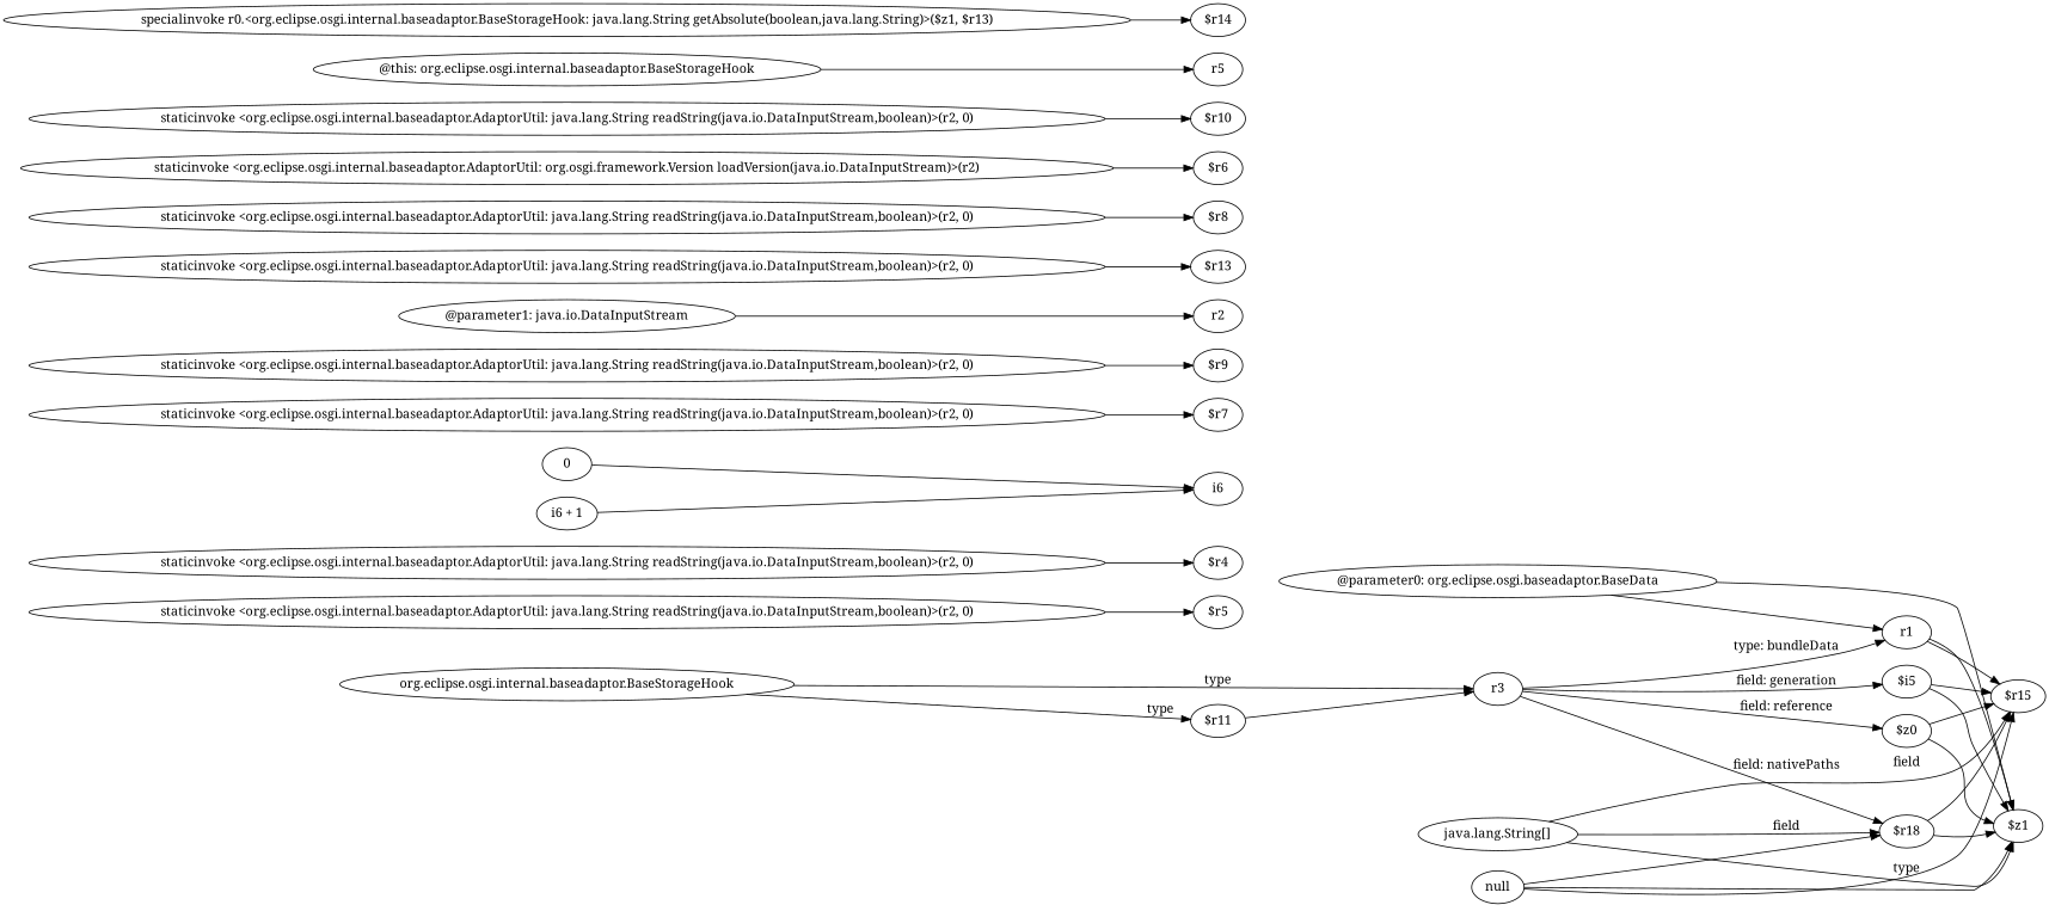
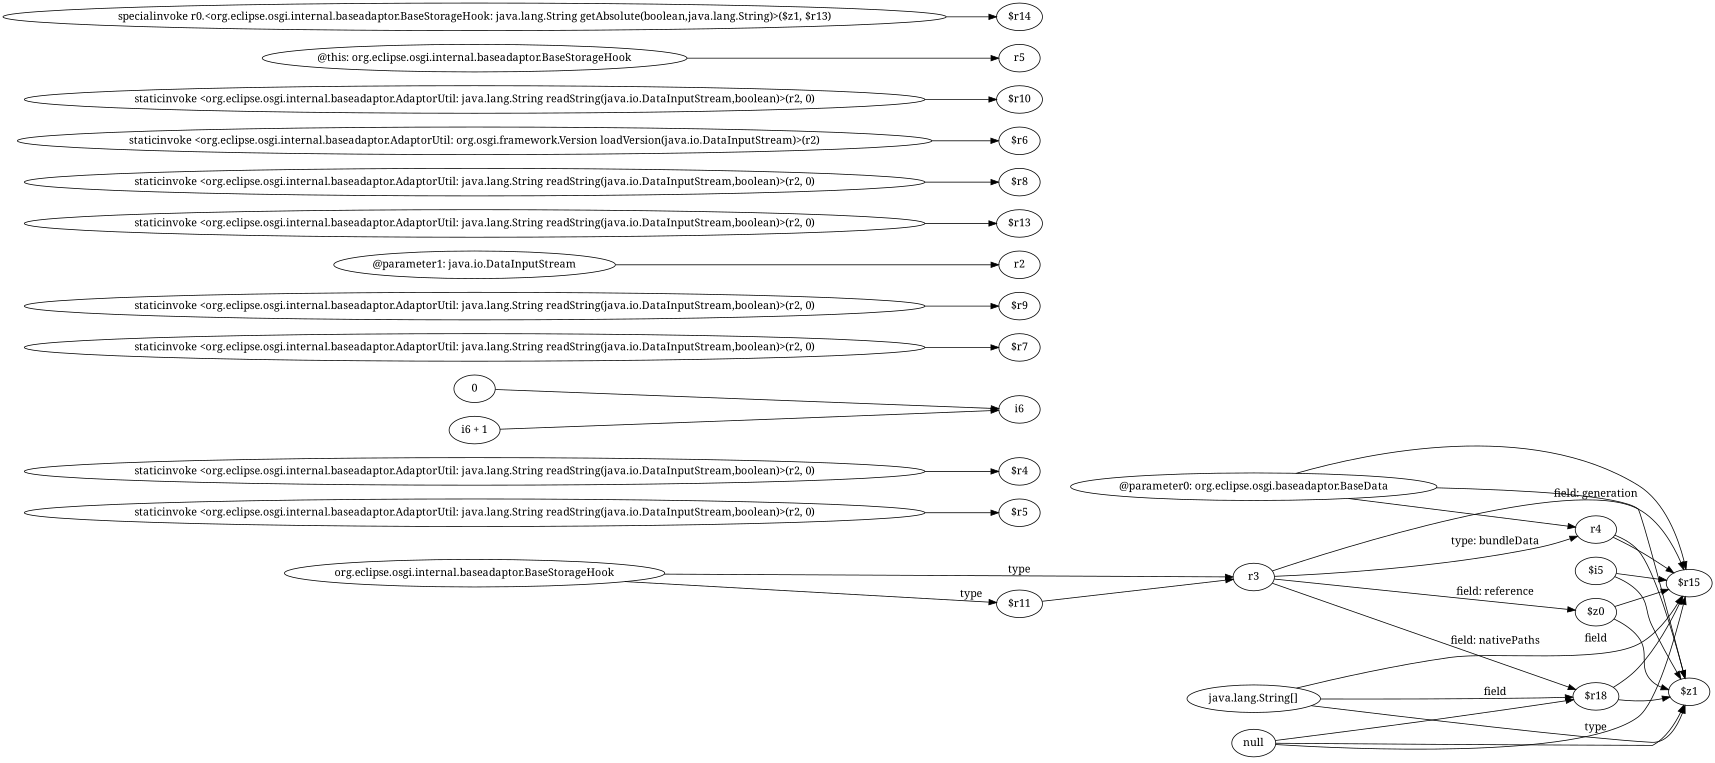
  digraph {
    fontname="Noto Serif"
    rankdir=LR
    node [fontname="Noto Serif"]
    edge [fontname="Noto Serif"]
    n1 [label="@parameter0: org.eclipse.osgi.baseadaptor.BaseData"]
    n2 [label="$z1"]
-   n3 [label=r1]
+   n3 [label=r4]
    n4 [label="$r15"]
    n5 [label="staticinvoke <org.eclipse.osgi.internal.baseadaptor.AdaptorUtil: java.lang.String readString(java.io.DataInputStream,boolean)>(r2, 0)"]
    n6 [label="$r5"]
    n7 [label="staticinvoke <org.eclipse.osgi.internal.baseadaptor.AdaptorUtil: java.lang.String readString(java.io.DataInputStream,boolean)>(r2, 0)"]
    n8 [label="$r4"]
    n9 [label="org.eclipse.osgi.internal.baseadaptor.BaseStorageHook"]
    n10 [label="$r11"]
    n11 [label=r3]
    n12 [label="$r18"]
    n13 [label="$i5"]
    n14 [label="$z0"]
    n15 [label=0]
    n16 [label=i6]
    n17 [label="staticinvoke <org.eclipse.osgi.internal.baseadaptor.AdaptorUtil: java.lang.String readString(java.io.DataInputStream,boolean)>(r2, 0)"]
    n18 [label="$r7"]
    n19 [label="staticinvoke <org.eclipse.osgi.internal.baseadaptor.AdaptorUtil: java.lang.String readString(java.io.DataInputStream,boolean)>(r2, 0)"]
    n20 [label="$r9"]
    n21 [label=null]
    n22 [label="@parameter1: java.io.DataInputStream"]
    n23 [label=r2]
    n24 [label="staticinvoke <org.eclipse.osgi.internal.baseadaptor.AdaptorUtil: java.lang.String readString(java.io.DataInputStream,boolean)>(r2, 0)"]
    n25 [label="$r13"]
    n26 [label="i6 + 1"]
    n27 [label="staticinvoke <org.eclipse.osgi.internal.baseadaptor.AdaptorUtil: java.lang.String readString(java.io.DataInputStream,boolean)>(r2, 0)"]
    n28 [label="$r8"]
    n29 [label="staticinvoke <org.eclipse.osgi.internal.baseadaptor.AdaptorUtil: org.osgi.framework.Version loadVersion(java.io.DataInputStream)>(r2)"]
    n30 [label="$r6"]
    n31 [label="java.lang.String[]"]
    n32 [label="staticinvoke <org.eclipse.osgi.internal.baseadaptor.AdaptorUtil: java.lang.String readString(java.io.DataInputStream,boolean)>(r2, 0)"]
    n33 [label="$r10"]
    n34 [label="@this: org.eclipse.osgi.internal.baseadaptor.BaseStorageHook"]
    n35 [label=r5]
    n36 [label="specialinvoke r0.<org.eclipse.osgi.internal.baseadaptor.BaseStorageHook: java.lang.String getAbsolute(boolean,java.lang.String)>($z1, $r13)"]
    n37 [label="$r14"]
    n1 -> n2
    n1 -> n3
+   n1 -> n4
    n3 -> n2
    n3 -> n4
    n5 -> n6
    n7 -> n8
    n9 -> n10 [label=type]
    n9 -> n11 [label=type]
    n10 -> n11
    n11 -> n3 [label="type: bundleData"]
    n11 -> n12 [label="field: nativePaths"]
-   n11 -> n13 [label="field: generation"]
+   n11 -> n4 [label="field: generation"]
    n11 -> n14 [label="field: reference"]
    n12 -> n2
    n12 -> n4
    n13 -> n2
    n13 -> n4
    n14 -> n2
    n14 -> n4
    n15 -> n16
    n17 -> n18
    n19 -> n20
    n21 -> n2
    n21 -> n4
    n21 -> n12
    n22 -> n23
    n24 -> n25
    n26 -> n16
    n27 -> n28
    n29 -> n30
    n31 -> n2 [label=type]
    n31 -> n4 [label=field]
    n31 -> n12 [label=field]
    n32 -> n33
    n34 -> n35
    n36 -> n37
  }
